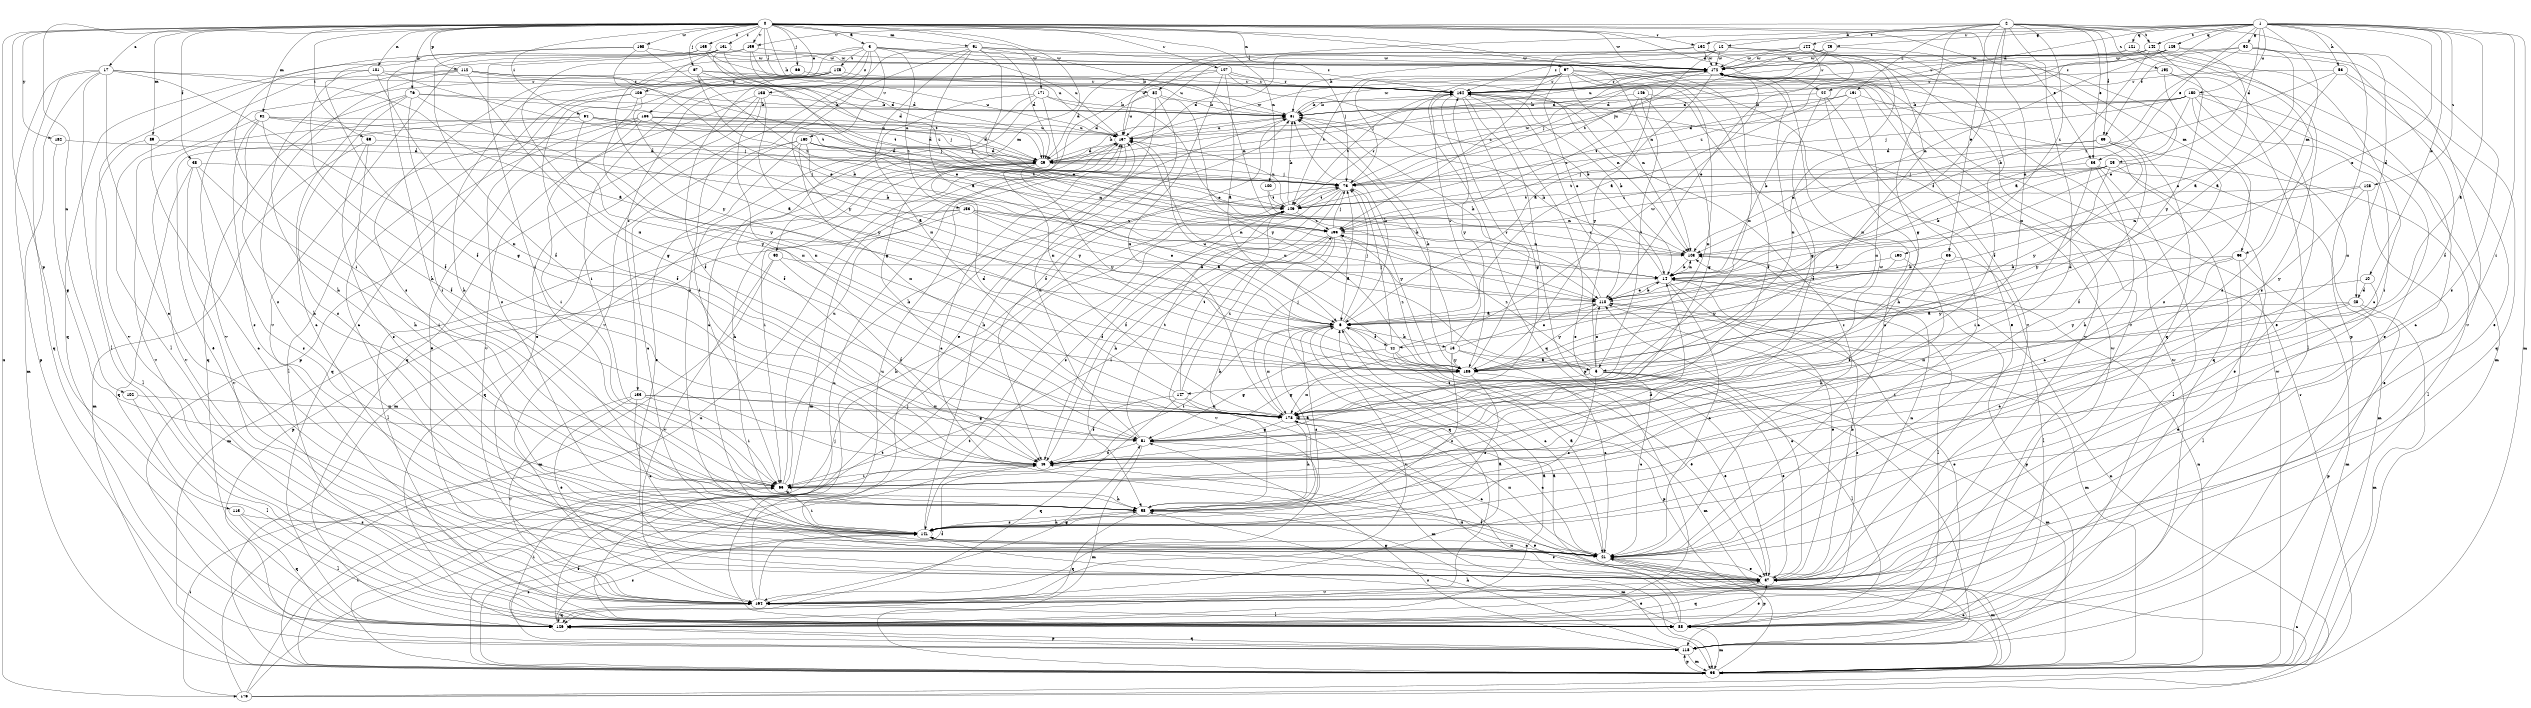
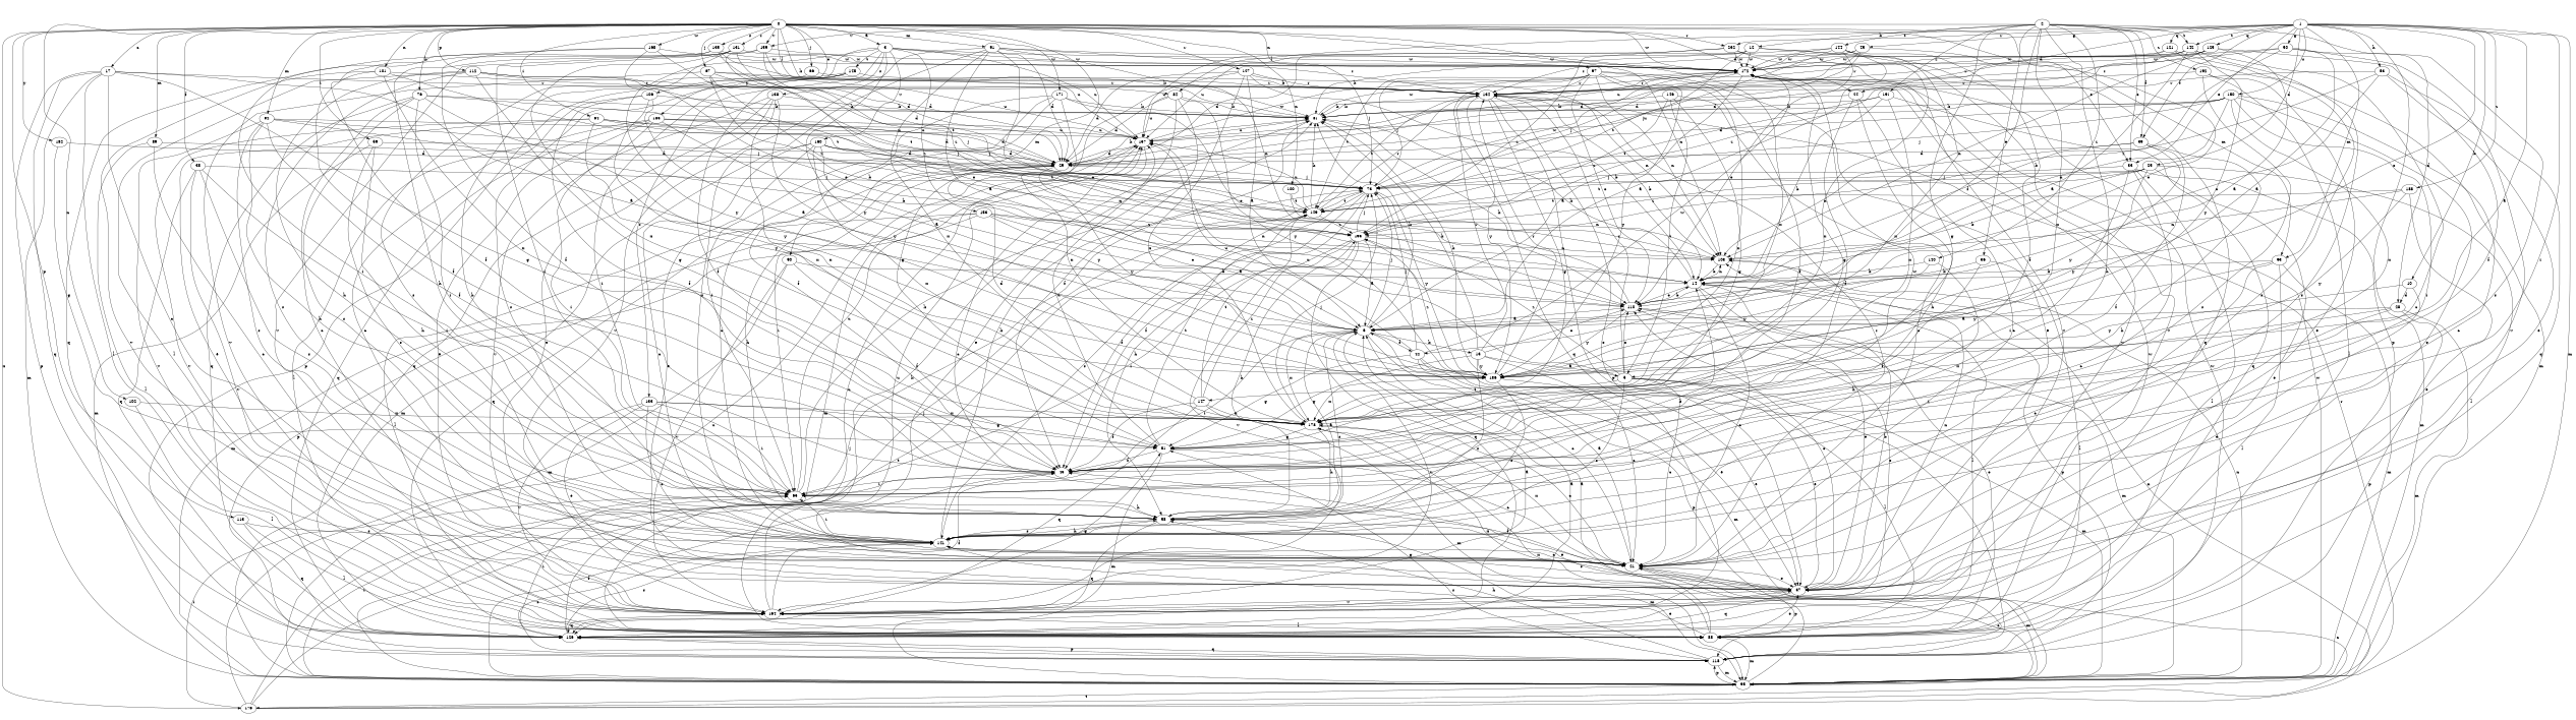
  strict digraph {
    0
    3
    17
    24
    33
    38
    59
    64
    66
    67
    76
    81
    84
    89
    90
    91
    92
    93
    97
    100
    101
    102
    103
    106
    112
    113
    127
    131
-   132
+   132 [label=232]
    135
    159
    168
    171
    172
    176
    178
    182
    133
    134
    138
    141
    145
    153
    157
    160
    183
    186
    95
    118
    51
    21
    88
    6
    126
    58
    43
    65
    73
    164
    29
    37
    193
    14
    110
    149
    1
    5
    10
    25
    39
    45
    50
    53
    121
    125
    142
    150
-   188 [label=128]
+   188
    147
    28
    2
    12
    36
    42
    144
-   190
+   190 [label=140]
    191
    192
    146
    13
    0 -> 3 [label=a]
    0 -> 17 [label=c]
    0 -> 24 [label=d]
    0 -> 33 [label=e]
    0 -> 38 [label=f]
    0 -> 59 [label=i]
    0 -> 64 [label=i]
    0 -> 66 [label=j]
    0 -> 67 [label=j]
    0 -> 76 [label=k]
    0 -> 81 [label=k]
    0 -> 84 [label=l]
    0 -> 89 [label=m]
    0 -> 90 [label=m]
    0 -> 91 [label=m]
    0 -> 92 [label=m]
    0 -> 93 [label=m]
    0 -> 97 [label=n]
    0 -> 100 [label=n]
    0 -> 101 [label=n]
    0 -> 102 [label=n]
    0 -> 103 [label=n]
    0 -> 106 [label=o]
    0 -> 112 [label=p]
    0 -> 113 [label=p]
    0 -> 127 [label=r]
    0 -> 131 [label=r]
    0 -> 132 [label=r]
    0 -> 135 [label=s]
    0 -> 159 [label=v]
    0 -> 168 [label=w]
    0 -> 171 [label=w]
    0 -> 172 [label=w]
    0 -> 176 [label=x]
    0 -> 178 [label=x]
    0 -> 182 [label=y]
    3 -> 172 [label=w]
    3 -> 133 [label=r]
    3 -> 134 [label=r]
    3 -> 138 [label=s]
    3 -> 141 [label=s]
    3 -> 145 [label=t]
    3 -> 153 [label=u]
    3 -> 157 [label=u]
    3 -> 160 [label=v]
    3 -> 183 [label=y]
    3 -> 186 [label=y]
    17 -> 134 [label=r]
    17 -> 95 [label=m]
    17 -> 118 [label=p]
    17 -> 51 [label=g]
    17 -> 21 [label=c]
    17 -> 88 [label=l]
    17 -> 6 [label=a]
    17 -> 126 [label=q]
    24 -> 81 [label=k]
    24 -> 21 [label=c]
    24 -> 58 [label=h]
    24 -> 43 [label=f]
    33 -> 95 [label=m]
    33 -> 21 [label=c]
    33 -> 88 [label=l]
    33 -> 65 [label=i]
    33 -> 73 [label=j]
    38 -> 141 [label=s]
    38 -> 126 [label=q]
    38 -> 65 [label=i]
    38 -> 73 [label=j]
    38 -> 164 [label=v]
    59 -> 141 [label=s]
    59 -> 95 [label=m]
    59 -> 58 [label=h]
    59 -> 29 [label=d]
    64 -> 157 [label=u]
    64 -> 186 [label=y]
    64 -> 73 [label=j]
    64 -> 164 [label=v]
    64 -> 29 [label=d]
    64 -> 37 [label=e]
    66 -> 134 [label=r]
    66 -> 58 [label=h]
    67 -> 134 [label=r]
    67 -> 157 [label=u]
    67 -> 164 [label=v]
    67 -> 29 [label=d]
    67 -> 193 [label=z]
    67 -> 14 [label=b]
    76 -> 81 [label=k]
    76 -> 141 [label=s]
    76 -> 186 [label=y]
    76 -> 21 [label=c]
    76 -> 126 [label=q]
    76 -> 65 [label=i]
    76 -> 73 [label=j]
    81 -> 172 [label=w]
    81 -> 157 [label=u]
    84 -> 81 [label=k]
    84 -> 157 [label=u]
    84 -> 186 [label=y]
    84 -> 43 [label=f]
    84 -> 29 [label=d]
    84 -> 37 [label=e]
    89 -> 21 [label=c]
    89 -> 88 [label=l]
    89 -> 29 [label=d]
    90 -> 95 [label=m]
    90 -> 43 [label=f]
    90 -> 164 [label=v]
    90 -> 14 [label=b]
    91 -> 103 [label=n]
    91 -> 172 [label=w]
    91 -> 178 [label=x]
    91 -> 141 [label=s]
    91 -> 6 [label=a]
    91 -> 73 [label=j]
    91 -> 164 [label=v]
    91 -> 29 [label=d]
    91 -> 110 [label=o]
    92 -> 141 [label=s]
    92 -> 157 [label=u]
    92 -> 58 [label=h]
    92 -> 43 [label=f]
    92 -> 73 [label=j]
    92 -> 164 [label=v]
    92 -> 14 [label=b]
    93 -> 186 [label=y]
    93 -> 95 [label=m]
    93 -> 21 [label=c]
    93 -> 88 [label=l]
    93 -> 14 [label=b]
    97 -> 103 [label=n]
    97 -> 178 [label=x]
    97 -> 134 [label=r]
    97 -> 186 [label=y]
    97 -> 126 [label=q]
    97 -> 43 [label=f]
    97 -> 73 [label=j]
    97 -> 37 [label=e]
    97 -> 110 [label=o]
    97 -> 149 [label=t]
    100 -> 103 [label=n]
    100 -> 149 [label=t]
    101 -> 178 [label=x]
    101 -> 134 [label=r]
    101 -> 43 [label=f]
    101 -> 164 [label=v]
    101 -> 149 [label=t]
    102 -> 178 [label=x]
    102 -> 88 [label=l]
    103 -> 14 [label=b]
    106 -> 81 [label=k]
    106 -> 178 [label=x]
    106 -> 21 [label=c]
    106 -> 6 [label=a]
    106 -> 43 [label=f]
    112 -> 134 [label=r]
    112 -> 141 [label=s]
    112 -> 51 [label=g]
    112 -> 88 [label=l]
    112 -> 58 [label=h]
    112 -> 193 [label=z]
    112 -> 149 [label=t]
    113 -> 141 [label=s]
    113 -> 88 [label=l]
    113 -> 126 [label=q]
    127 -> 103 [label=n]
    127 -> 178 [label=x]
    127 -> 134 [label=r]
    127 -> 51 [label=g]
    127 -> 6 [label=a]
    127 -> 29 [label=d]
    127 -> 14 [label=b]
    131 -> 172 [label=w]
    131 -> 178 [label=x]
    131 -> 186 [label=y]
    131 -> 58 [label=h]
    131 -> 65 [label=i]
    131 -> 193 [label=z]
    132 -> 172 [label=w]
    132 -> 178 [label=x]
    132 -> 157 [label=u]
    132 -> 164 [label=v]
    132 -> 193 [label=z]
    135 -> 81 [label=k]
    135 -> 172 [label=w]
    135 -> 126 [label=q]
    135 -> 43 [label=f]
    135 -> 29 [label=d]
    159 -> 172 [label=w]
    159 -> 157 [label=u]
    159 -> 164 [label=v]
    159 -> 29 [label=d]
    159 -> 110 [label=o]
    168 -> 172 [label=w]
    168 -> 43 [label=f]
    168 -> 65 [label=i]
    168 -> 110 [label=o]
    168 -> 149 [label=t]
    171 -> 81 [label=k]
    171 -> 178 [label=x]
    171 -> 21 [label=c]
    171 -> 43 [label=f]
    171 -> 65 [label=i]
    171 -> 110 [label=o]
    172 -> 134 [label=r]
    172 -> 51 [label=g]
    172 -> 6 [label=a]
    172 -> 73 [label=j]
    172 -> 164 [label=v]
    176 -> 103 [label=n]
    176 -> 134 [label=r]
    176 -> 157 [label=u]
    176 -> 21 [label=c]
    176 -> 65 [label=i]
    176 -> 73 [label=j]
    176 -> 149 [label=t]
    178 -> 51 [label=g]
    178 -> 21 [label=c]
    178 -> 58 [label=h]
    178 -> 73 [label=j]
    182 -> 51 [label=g]
    182 -> 29 [label=d]
    133 -> 178 [label=x]
    133 -> 51 [label=g]
    133 -> 21 [label=c]
    133 -> 65 [label=i]
    133 -> 164 [label=v]
    133 -> 37 [label=e]
    134 -> 81 [label=k]
    134 -> 186 [label=y]
    134 -> 118 [label=p]
    134 -> 51 [label=g]
    134 -> 37 [label=e]
    134 -> 14 [label=b]
    134 -> 149 [label=t]
    138 -> 81 [label=k]
    138 -> 178 [label=x]
    138 -> 186 [label=y]
    138 -> 126 [label=q]
    138 -> 164 [label=v]
    138 -> 37 [label=e]
    141 -> 81 [label=k]
    141 -> 21 [label=c]
    141 -> 58 [label=h]
    141 -> 65 [label=i]
-   145 -> 134 [label=r]
+   145 -> 134 [label=b]
    145 -> 141 [label=s]
    145 -> 118 [label=p]
    145 -> 43 [label=f]
    145 -> 65 [label=i]
    153 -> 103 [label=n]
    153 -> 95 [label=m]
    153 -> 118 [label=p]
    153 -> 88 [label=l]
    153 -> 6 [label=a]
    153 -> 193 [label=z]
    153 -> 110 [label=o]
    157 -> 172 [label=w]
    157 -> 95 [label=m]
    157 -> 21 [label=c]
    157 -> 29 [label=d]
    160 -> 103 [label=n]
    160 -> 178 [label=x]
    160 -> 186 [label=y]
    160 -> 95 [label=m]
    160 -> 21 [label=c]
    160 -> 29 [label=d]
    160 -> 37 [label=e]
    160 -> 149 [label=t]
    183 -> 157 [label=u]
    183 -> 88 [label=l]
    183 -> 6 [label=a]
    183 -> 126 [label=q]
    183 -> 65 [label=i]
    183 -> 73 [label=j]
    183 -> 29 [label=d]
    183 -> 37 [label=e]
    186 -> 81 [label=k]
    186 -> 178 [label=x]
    186 -> 134 [label=r]
    186 -> 141 [label=s]
    186 -> 37 [label=e]
    186 -> 193 [label=z]
    95 -> 103 [label=n]
    95 -> 172 [label=w]
    95 -> 178 [label=x]
    95 -> 118 [label=p]
    95 -> 21 [label=c]
    95 -> 43 [label=f]
    95 -> 65 [label=i]
-   95 -> 149 [label=t]
+   95 -> 176 [label=t]
    118 -> 172 [label=w]
    118 -> 141 [label=s]
    118 -> 95 [label=m]
    118 -> 51 [label=g]
    118 -> 126 [label=q]
    118 -> 58 [label=h]
    51 -> 157 [label=u]
    51 -> 95 [label=m]
    51 -> 21 [label=c]
    51 -> 43 [label=f]
    51 -> 149 [label=t]
    21 -> 178 [label=x]
    21 -> 134 [label=r]
    21 -> 95 [label=m]
    21 -> 118 [label=p]
    21 -> 6 [label=a]
    21 -> 37 [label=e]
    88 -> 81 [label=k]
    88 -> 172 [label=w]
    88 -> 178 [label=x]
    88 -> 141 [label=s]
    88 -> 157 [label=u]
    88 -> 95 [label=m]
    88 -> 6 [label=a]
    88 -> 37 [label=e]
    88 -> 110 [label=o]
    6 -> 81 [label=k]
    6 -> 178 [label=x]
    6 -> 141 [label=s]
    6 -> 21 [label=c]
    6 -> 65 [label=i]
    6 -> 73 [label=j]
    6 -> 164 [label=v]
    6 -> 42 [label=f]
    6 -> 13 [label=b]
    126 -> 141 [label=s]
    126 -> 118 [label=p]
    126 -> 6 [label=a]
    126 -> 65 [label=i]
    126 -> 73 [label=j]
    126 -> 37 [label=e]
    58 -> 141 [label=s]
    58 -> 95 [label=m]
    58 -> 6 [label=a]
    58 -> 126 [label=q]
    58 -> 37 [label=e]
    58 -> 14 [label=b]
    43 -> 172 [label=w]
    43 -> 65 [label=i]
    65 -> 81 [label=k]
    65 -> 157 [label=u]
    65 -> 58 [label=h]
    73 -> 172 [label=w]
    73 -> 141 [label=s]
    73 -> 186 [label=y]
    73 -> 58 [label=h]
    73 -> 43 [label=f]
    73 -> 149 [label=t]
    164 -> 157 [label=u]
    164 -> 51 [label=g]
    164 -> 88 [label=l]
    164 -> 6 [label=a]
    164 -> 126 [label=q]
    164 -> 43 [label=f]
    164 -> 110 [label=o]
    29 -> 81 [label=k]
    29 -> 186 [label=y]
    29 -> 126 [label=q]
    29 -> 58 [label=h]
    29 -> 65 [label=i]
    29 -> 73 [label=j]
    37 -> 103 [label=n]
    37 -> 141 [label=s]
    37 -> 126 [label=q]
    37 -> 43 [label=f]
    37 -> 164 [label=v]
    37 -> 14 [label=b]
    37 -> 110 [label=o]
    193 -> 103 [label=n]
    193 -> 6 [label=a]
    193 -> 126 [label=q]
    193 -> 58 [label=h]
    193 -> 65 [label=i]
    193 -> 73 [label=j]
    193 -> 164 [label=v]
    14 -> 81 [label=k]
    14 -> 103 [label=n]
    14 -> 118 [label=p]
    14 -> 21 [label=c]
    14 -> 88 [label=l]
    14 -> 37 [label=e]
    14 -> 110 [label=o]
    110 -> 81 [label=k]
    110 -> 186 [label=y]
    110 -> 95 [label=m]
    110 -> 6 [label=a]
    110 -> 14 [label=b]
    149 -> 81 [label=k]
    149 -> 134 [label=r]
    149 -> 157 [label=u]
    149 -> 43 [label=f]
    149 -> 193 [label=z]
    1 -> 24 [label=d]
    1 -> 33 [label=e]
    1 -> 84 [label=l]
    1 -> 93 [label=m]
    1 -> 132 [label=r]
    1 -> 95 [label=m]
    1 -> 118 [label=p]
    1 -> 65 [label=i]
    1 -> 110 [label=o]
    1 -> 5 [label=a]
    1 -> 10 [label=b]
    1 -> 25 [label=d]
    1 -> 39 [label=f]
    1 -> 45 [label=g]
    1 -> 50 [label=g]
    1 -> 53 [label=h]
    1 -> 121 [label=q]
    1 -> 125 [label=q]
    1 -> 142 [label=t]
    1 -> 150 [label=u]
    1 -> 188 [label=z]
    5 -> 134 [label=r]
    5 -> 141 [label=s]
    5 -> 157 [label=u]
    5 -> 95 [label=m]
    5 -> 21 [label=c]
    5 -> 88 [label=l]
    5 -> 37 [label=e]
    5 -> 193 [label=z]
    5 -> 110 [label=o]
    5 -> 147 [label=t]
    10 -> 186 [label=y]
    10 -> 37 [label=e]
    10 -> 28 [label=d]
    25 -> 186 [label=y]
    25 -> 88 [label=l]
    25 -> 73 [label=j]
    25 -> 37 [label=e]
    25 -> 193 [label=z]
    25 -> 14 [label=b]
    25 -> 149 [label=t]
    39 -> 103 [label=n]
    39 -> 186 [label=y]
    39 -> 58 [label=h]
    39 -> 43 [label=f]
    39 -> 29 [label=d]
    45 -> 172 [label=w]
    45 -> 134 [label=r]
    45 -> 157 [label=u]
    45 -> 29 [label=d]
    45 -> 110 [label=o]
    50 -> 172 [label=w]
    50 -> 134 [label=r]
    50 -> 141 [label=s]
    50 -> 6 [label=a]
    50 -> 164 [label=v]
    50 -> 14 [label=b]
    53 -> 134 [label=r]
    53 -> 126 [label=q]
    53 -> 37 [label=e]
    53 -> 193 [label=z]
    53 -> 110 [label=o]
    121 -> 172 [label=w]
    121 -> 141 [label=s]
    121 -> 95 [label=m]
    121 -> 29 [label=d]
    125 -> 103 [label=n]
    125 -> 172 [label=w]
    125 -> 134 [label=r]
    125 -> 6 [label=a]
    125 -> 43 [label=f]
    125 -> 29 [label=d]
    142 -> 172 [label=w]
    142 -> 134 [label=r]
    142 -> 141 [label=s]
    142 -> 186 [label=y]
    142 -> 21 [label=c]
    142 -> 6 [label=a]
    142 -> 193 [label=z]
    150 -> 81 [label=k]
    150 -> 103 [label=n]
    150 -> 178 [label=x]
    150 -> 157 [label=u]
    150 -> 21 [label=c]
    150 -> 65 [label=i]
    150 -> 73 [label=j]
    150 -> 29 [label=d]
    150 -> 37 [label=e]
    188 -> 103 [label=n]
    188 -> 186 [label=y]
    188 -> 37 [label=e]
    188 -> 149 [label=t]
    147 -> 178 [label=x]
    147 -> 95 [label=m]
    147 -> 126 [label=q]
    147 -> 43 [label=f]
    147 -> 29 [label=d]
    147 -> 193 [label=z]
    147 -> 149 [label=t]
    28 -> 178 [label=x]
    28 -> 95 [label=m]
    28 -> 118 [label=p]
    28 -> 6 [label=a]
    28 -> 65 [label=i]
    2 -> 33 [label=e]
    2 -> 159 [label=v]
    2 -> 178 [label=x]
    2 -> 51 [label=g]
-   2 -> 58 [label=d]
+   2 -> 58 [label=h]
    2 -> 39 [label=f]
    2 -> 142 [label=t]
    2 -> 28 [label=d]
    2 -> 12 [label=b]
    2 -> 36 [label=e]
    2 -> 42 [label=f]
    2 -> 144 [label=t]
    2 -> 190 [label=z]
    2 -> 191 [label=z]
    2 -> 192 [label=z]
    12 -> 172 [label=w]
    12 -> 157 [label=u]
    12 -> 126 [label=q]
    12 -> 164 [label=v]
    12 -> 29 [label=d]
    12 -> 149 [label=t]
    36 -> 88 [label=l]
    36 -> 43 [label=f]
    36 -> 14 [label=b]
    42 -> 172 [label=w]
    42 -> 157 [label=u]
    42 -> 95 [label=m]
    42 -> 118 [label=p]
    42 -> 51 [label=g]
    42 -> 73 [label=j]
    42 -> 37 [label=e]
    144 -> 81 [label=k]
    144 -> 172 [label=w]
    144 -> 178 [label=x]
    144 -> 6 [label=a]
    144 -> 43 [label=f]
    144 -> 73 [label=j]
    144 -> 110 [label=o]
    190 -> 186 [label=y]
    190 -> 58 [label=h]
    190 -> 14 [label=b]
    191 -> 81 [label=k]
    191 -> 178 [label=x]
    191 -> 126 [label=q]
    191 -> 14 [label=b]
    191 -> 149 [label=t]
    192 -> 134 [label=r]
    192 -> 141 [label=s]
    192 -> 88 [label=l]
    192 -> 37 [label=e]
    146 -> 81 [label=k]
    146 -> 51 [label=g]
    146 -> 21 [label=c]
    146 -> 193 [label=z]
    146 -> 5 [label=t]
    13 -> 81 [label=k]
    13 -> 134 [label=r]
    13 -> 141 [label=s]
    13 -> 186 [label=y]
    13 -> 51 [label=g]
    13 -> 21 [label=c]
    13 -> 110 [label=o]
    13 -> 5 [label=a]
  }
